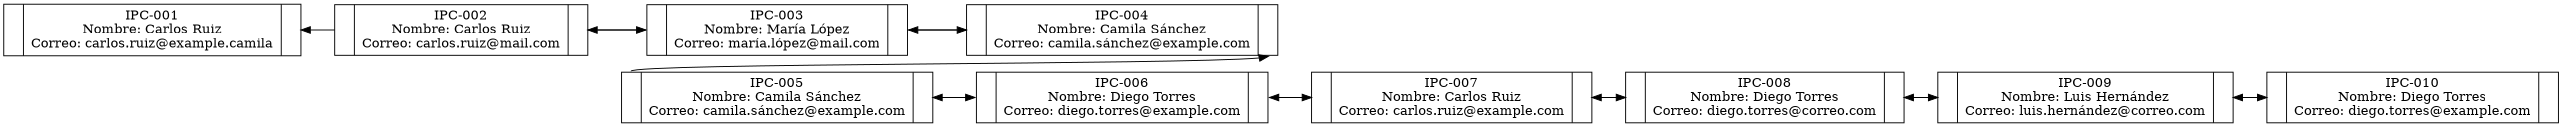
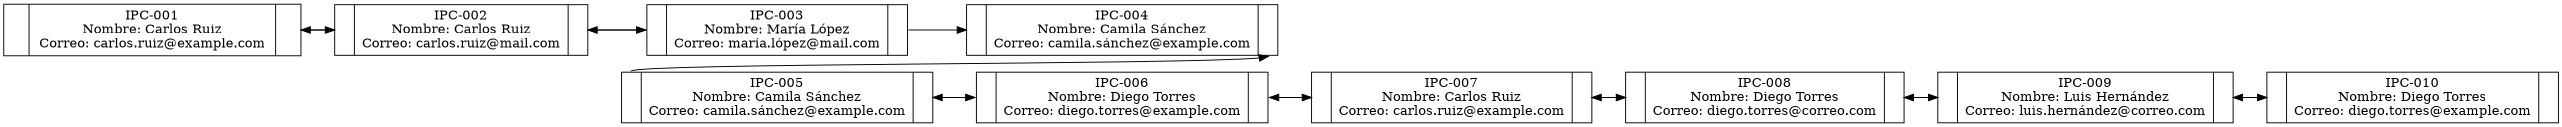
  digraph {
    rankdir=LR
    node [shape=record]
    edge [headport=f2 tailport=f1]
-   n1 [height=.1 label="{<f1>|IPC-001\nNombre: Carlos Ruiz\nCorreo: carlos.ruiz@example.camila|<f2>}"]
+   n1 [height=.1 label="{<f1>|IPC-001\nNombre: Carlos Ruiz\nCorreo: carlos.ruiz@example.com|<f2>}"]
    n2 [height=.1 label="{<f1>|IPC-002\nNombre: Carlos Ruiz\nCorreo: carlos.ruiz@mail.com|<f2>}"]
    n3 [height=.1 label="{<f1>|IPC-003\nNombre: María López\nCorreo: maría.lópez@mail.com|<f2>}"]
    n4 [height=.1 label="{<f1>|IPC-004\nNombre: Camila Sánchez\nCorreo: camila.sánchez@example.com|<f2>}"]
    n5 [height=.1 label="{<f1>|IPC-005\nNombre: Camila Sánchez\nCorreo: camila.sánchez@example.com|<f2>}"]
    n6 [height=.1 label="{<f1>|IPC-006\nNombre: Diego Torres\nCorreo: diego.torres@example.com|<f2>}"]
    n7 [height=.1 label="{<f1>|IPC-007\nNombre: Carlos Ruiz\nCorreo: carlos.ruiz@example.com|<f2>}"]
    n8 [height=.1 label="{<f1>|IPC-008\nNombre: Diego Torres\nCorreo: diego.torres@correo.com|<f2>}"]
    n9 [height=.1 label="{<f1>|IPC-009\nNombre: Luis Hernández\nCorreo: luis.hernández@correo.com|<f2>}"]
    n10 [height=.1 label="{<f1>|IPC-010\nNombre: Diego Torres\nCorreo: diego.torres@example.com|<f2>}"]
+   n1 -> n2 [headport=f1 tailport=f2]
    n2 -> n1
    n2 -> n3 [headport=f1 tailport=f2]
    n3 -> n2
    n3 -> n4 [headport=f1 tailport=f2]
-   n4 -> n3
    n5 -> n4
    n5 -> n6 [headport=f1 tailport=f2]
    n6 -> n5
    n6 -> n7 [headport=f1 tailport=f2]
    n7 -> n6
    n7 -> n8 [headport=f1 tailport=f2]
    n8 -> n7
    n8 -> n9 [headport=f1 tailport=f2]
    n9 -> n8
    n9 -> n10 [headport=f1 tailport=f2]
    n10 -> n9
  }
